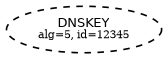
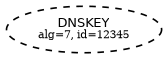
  digraph {
-   n1 [label=<<FONT POINT-SIZE="12" FACE="Helvetica">DNSKEY</FONT><BR/><FONT POINT-SIZE="10">alg=5, id=12345</FONT>> penwidth=1.5 style=dashed]
+   n1 [label=<<FONT POINT-SIZE="12" FACE="Helvetica">DNSKEY</FONT><BR/><FONT POINT-SIZE="10">alg=7, id=12345</FONT>> penwidth=1.5 style=dashed]
  }
